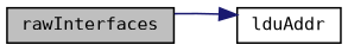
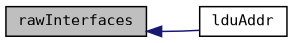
  digraph {
    rankdir=LR
    fontname="DejaVu Sans Mono"
    node [color=black fontname="DejaVu Sans Mono" fontsize=10 shape=record]
    n1 [fillcolor=grey75 fontcolor=black height=0.2 label=rawInterfaces style=filled width=0.4]
    n2 [height=0.2 label=lduAddr width=0.4]
-   n2 -> n1 [color=midnightblue dir=back fontname="DejaVu Sans Mono" fontsize=10 labelfontname=FreeSans labelfontsize=10 style=solid]
+   n1 -> n2 [color=midnightblue dir=back fontname="DejaVu Sans Mono" fontsize=10 labelfontname=FreeSans labelfontsize=10 style=solid]
  }
